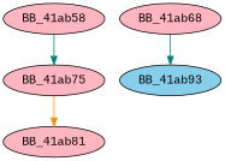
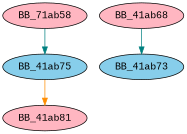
  digraph {
    fontname="Liberation Mono"
    node [fillcolor=lightpink fontname="Liberation Mono" style=filled]
    edge [color=teal fontname="Liberation Mono"]
-   BB_41ab58
-   BB_41ab75
+   BB_41ab58 [label=BB_71ab58]
+   BB_41ab75 [fillcolor=skyblue]
    BB_41ab68
-   BB_41ab73 [fillcolor=skyblue label=BB_41ab93]
+   BB_41ab73 [fillcolor=skyblue]
    BB_41ab81
    BB_41ab58 -> BB_41ab75
    BB_41ab75 -> BB_41ab81 [color=darkorange]
    BB_41ab68 -> BB_41ab73
  }
